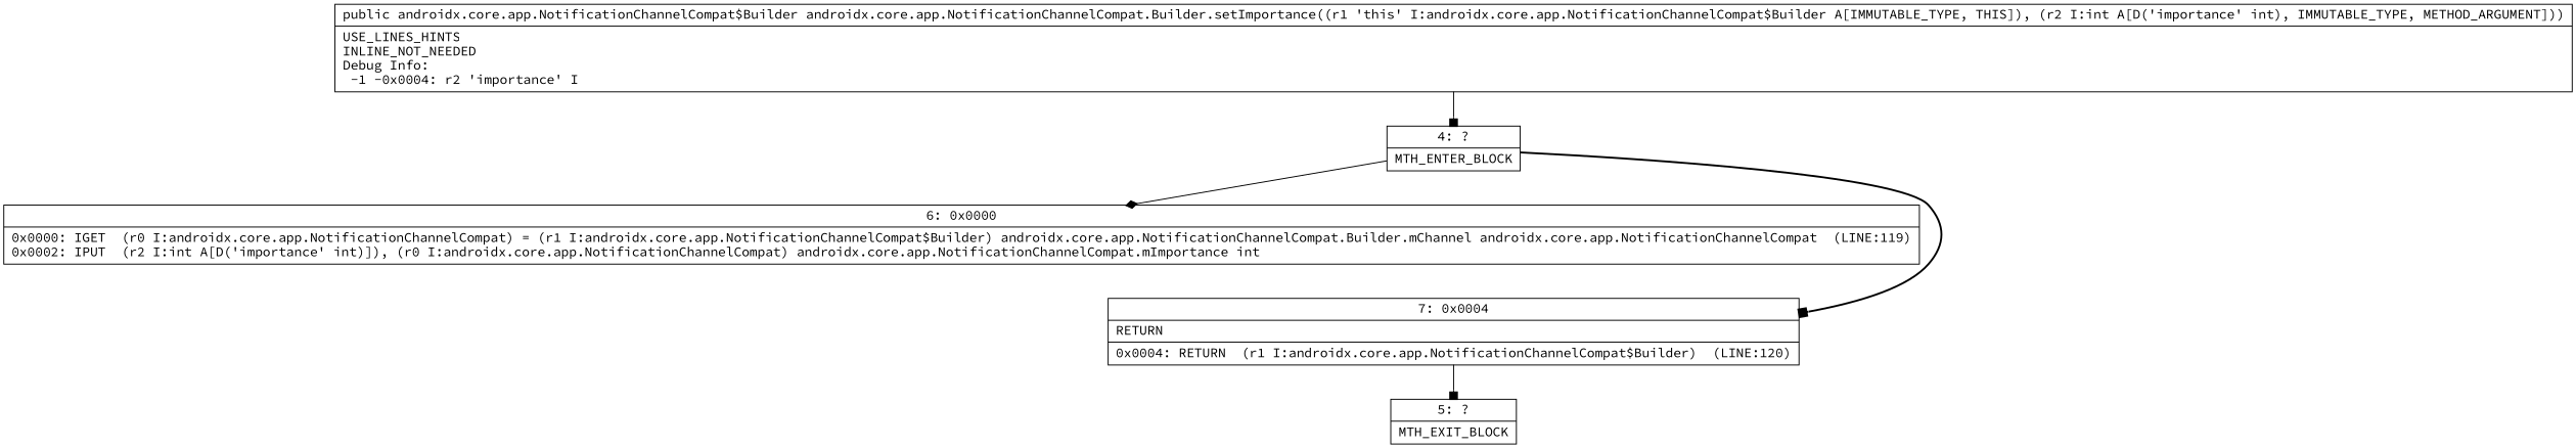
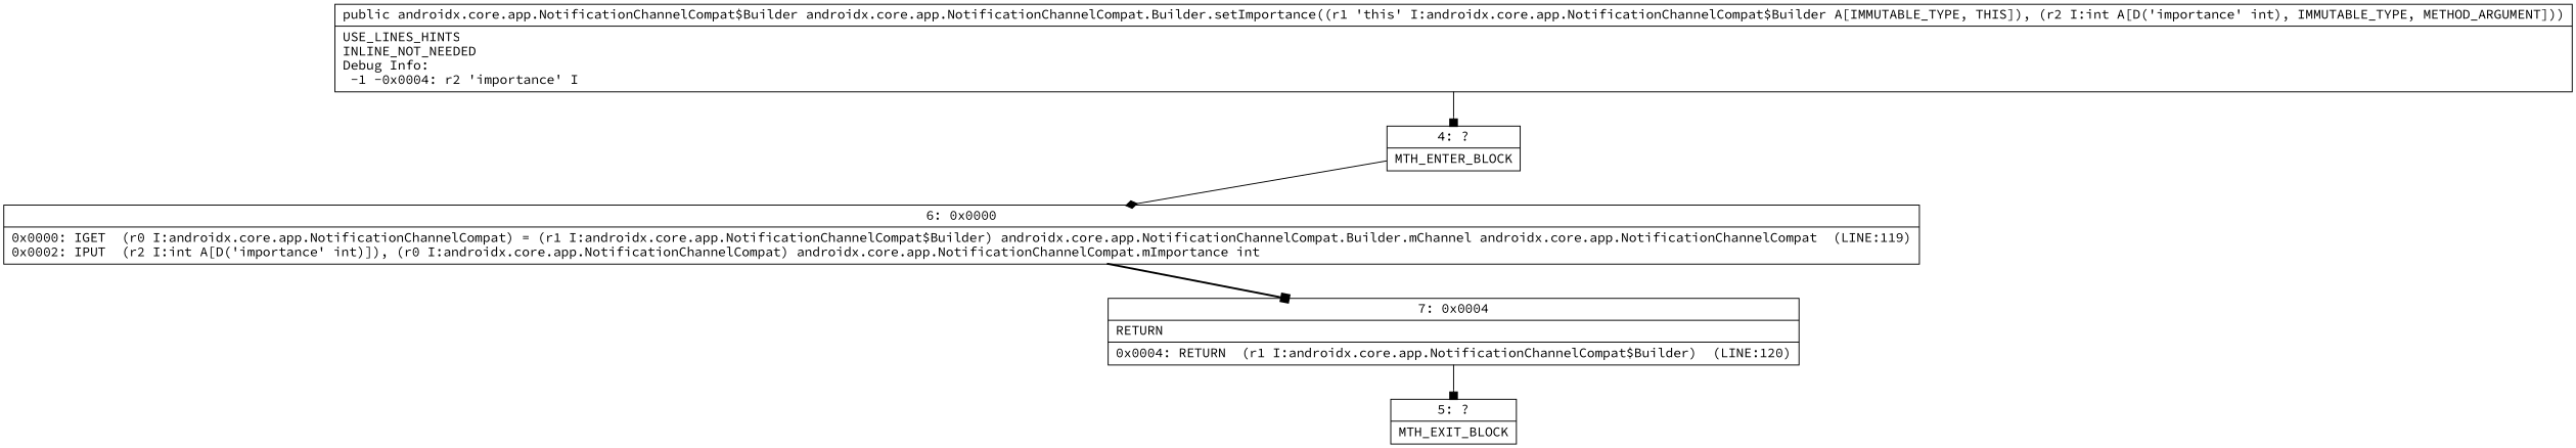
  digraph {
    fontname="Source Code Pro"
    node [fontname="Source Code Pro" shape=record]
    edge [arrowhead=box fontname="Source Code Pro" style=solid]
    n1 [label="{4\:\ ?|MTH_ENTER_BLOCK\l}"]
    n2 [label="{6\:\ 0x0000|0x0000: IGET  (r0 I:androidx.core.app.NotificationChannelCompat) = (r1 I:androidx.core.app.NotificationChannelCompat$Builder) androidx.core.app.NotificationChannelCompat.Builder.mChannel androidx.core.app.NotificationChannelCompat  (LINE:119)\l0x0002: IPUT  (r2 I:int A[D('importance' int)]), (r0 I:androidx.core.app.NotificationChannelCompat) androidx.core.app.NotificationChannelCompat.mImportance int \l}"]
    n3 [label="{7\:\ 0x0004|RETURN\l|0x0004: RETURN  (r1 I:androidx.core.app.NotificationChannelCompat$Builder)  (LINE:120)\l}"]
    n4 [label="{5\:\ ?|MTH_EXIT_BLOCK\l}"]
    n5 [label="{public androidx.core.app.NotificationChannelCompat$Builder androidx.core.app.NotificationChannelCompat.Builder.setImportance((r1 'this' I:androidx.core.app.NotificationChannelCompat$Builder A[IMMUTABLE_TYPE, THIS]), (r2 I:int A[D('importance' int), IMMUTABLE_TYPE, METHOD_ARGUMENT]))  | USE_LINES_HINTS\lINLINE_NOT_NEEDED\lDebug Info:\l  \-1 \-0x0004: r2 'importance' I\l}"]
    n1 -> n2 [arrowhead=diamond]
-   n1 -> n3 [style=bold]
+   n2 -> n3 [style=bold]
    n3 -> n4
    n5 -> n1
  }
